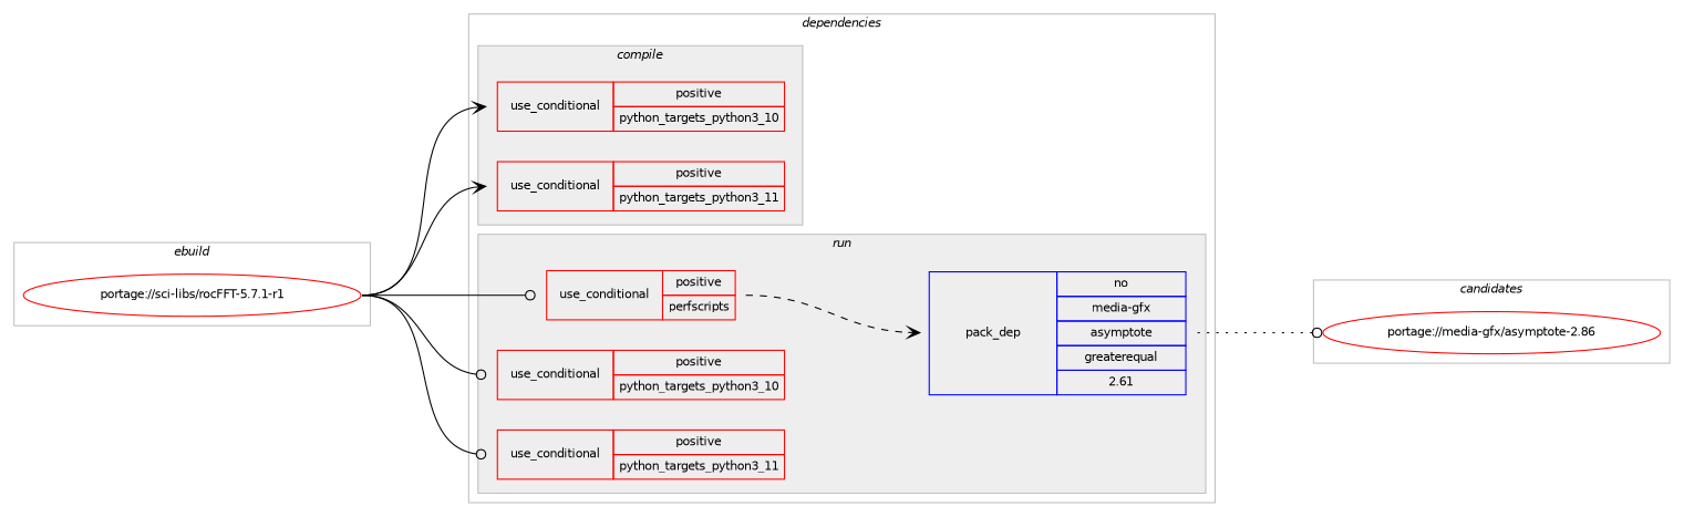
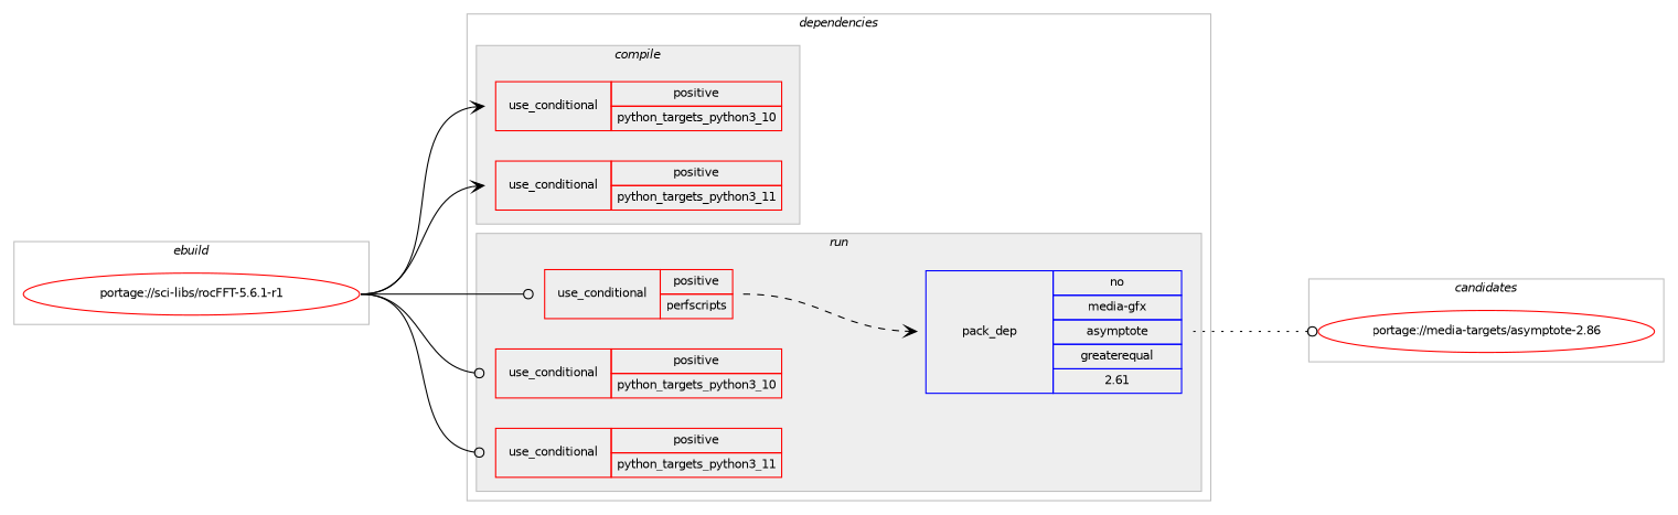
  digraph {
    compound=true
    concentrate=true
    fontname=Helvetica
    fontsize=10
    newrank=true
    rankdir=LR
    ranksep=1.5
    node [color=red fontname=Helvetica fontsize=10 shape=none]
    edge [arrowhead=odot headport=w style=solid tailport=e weight=20]
-   n1 [label="portage://sci-libs/rocFFT-5.7.1-r1" width=4 shape=""]
+   n1 [label="portage://sci-libs/rocFFT-5.6.1-r1" width=4 shape=""]
    n2 [label=<<TABLE BORDER="0" CELLBORDER="1" CELLSPACING="0" CELLPADDING="4"><TR><TD ROWSPAN="3" CELLPADDING="10">use_conditional</TD></TR><TR><TD>positive</TD></TR><TR><TD>python_targets_python3_10</TD></TR></TABLE>>]
    n3 [label=<<TABLE BORDER="0" CELLBORDER="1" CELLSPACING="0" CELLPADDING="4"><TR><TD ROWSPAN="3" CELLPADDING="10">use_conditional</TD></TR><TR><TD>positive</TD></TR><TR><TD>python_targets_python3_11</TD></TR></TABLE>>]
    n4 [color=blue label=<<TABLE BORDER="0" CELLBORDER="1" CELLSPACING="0" CELLPADDING="4" WIDTH="220"><TR><TD ROWSPAN="6" CELLPADDING="30">pack_dep</TD></TR><TR><TD WIDTH="110">no</TD></TR><TR><TD>media-gfx</TD></TR><TR><TD>asymptote</TD></TR><TR><TD>greaterequal</TD></TR><TR><TD>2.61</TD></TR></TABLE>>]
    n5 [label=<<TABLE BORDER="0" CELLBORDER="1" CELLSPACING="0" CELLPADDING="4"><TR><TD ROWSPAN="3" CELLPADDING="10">use_conditional</TD></TR><TR><TD>positive</TD></TR><TR><TD>perfscripts</TD></TR></TABLE>>]
    n6 [label=<<TABLE BORDER="0" CELLBORDER="1" CELLSPACING="0" CELLPADDING="4"><TR><TD ROWSPAN="3" CELLPADDING="10">use_conditional</TD></TR><TR><TD>positive</TD></TR><TR><TD>python_targets_python3_10</TD></TR></TABLE>>]
    n7 [label=<<TABLE BORDER="0" CELLBORDER="1" CELLSPACING="0" CELLPADDING="4"><TR><TD ROWSPAN="3" CELLPADDING="10">use_conditional</TD></TR><TR><TD>positive</TD></TR><TR><TD>python_targets_python3_11</TD></TR></TABLE>>]
-   n8 [label="portage://media-gfx/asymptote-2.86" width=4 shape=""]
+   n8 [label="portage://media-targets/asymptote-2.86" width=4 shape=""]
    subgraph cluster_1 {
      color=gray
      label=<<i>ebuild</i>>
      rank=same
      n1
    }
    subgraph cluster_2 {
      color=gray
      label=<<i>dependencies</i>>
      subgraph cluster_3 {
        color=gray
        fillcolor="#eeeeee"
        label=<<i>compile</i>>
        style=filled
        subgraph sub_4 {
          color=gray
          fillcolor="#eeeeee"
          label=<<i>compile</i>>
          style=filled
          n2
        }
        subgraph sub_5 {
          color=gray
          fillcolor="#eeeeee"
          label=<<i>compile</i>>
          style=filled
          n3
        }
      }
      subgraph cluster_6 {
        color=gray
        fillcolor="#eeeeee"
        label=<<i>compile and run</i>>
        style=filled
      }
      subgraph cluster_7 {
        color=gray
        fillcolor="#eeeeee"
        label=<<i>run</i>>
        style=filled
        subgraph sub_8 {
          color=gray
          fillcolor="#eeeeee"
          label=<<i>run</i>>
          style=filled
          n5
          subgraph sub_9 {
            color=gray
            fillcolor="#eeeeee"
            label=<<i>run</i>>
            style=filled
            n4
          }
        }
        subgraph sub_10 {
          color=gray
          fillcolor="#eeeeee"
          label=<<i>run</i>>
          style=filled
          n6
        }
        subgraph sub_11 {
          color=gray
          fillcolor="#eeeeee"
          label=<<i>run</i>>
          style=filled
          n7
        }
      }
    }
    subgraph cluster_12 {
      color=gray
      label=<<i>candidates</i>>
      rank=same
      subgraph sub_13 {
        color=black
        label=<<i>candidates</i>>
        nodesep=1
        rank=same
        n8
      }
    }
    n1 -> n2 [arrowhead=vee]
    n1 -> n3 [arrowhead=vee]
    n1 -> n5
    n1 -> n6
    n1 -> n7
    n4 -> n8 [style=dotted weight=100]
    n5 -> n4 [arrowhead=vee style=dashed]
  }
